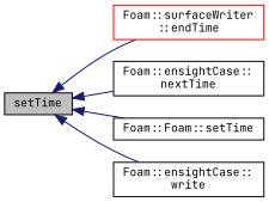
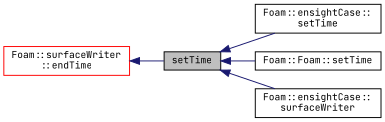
  digraph {
    fontname="JetBrains Mono"
    rankdir=LR
    node [color=black fontname="JetBrains Mono" fontsize=10 shape=record]
    edge [color=midnightblue dir=back fontname="JetBrains Mono" fontsize=10 labelfontname=Helvetica labelfontsize=10 style=solid]
    n1 [fillcolor=grey75 fontcolor=black height=0.2 label=setTime style=filled width=0.4]
    n2 [color=red height=0.2 label="Foam::surfaceWriter\l::endTime" width=0.4]
-   n3 [height=0.2 label="Foam::ensightCase::\lnextTime" width=0.4]
+   n3 [height=0.2 label="Foam::ensightCase::\lsetTime" width=0.4]
    n4 [height=0.2 label="Foam::Foam::setTime" width=0.4]
-   n5 [height=0.2 label="Foam::ensightCase::\lwrite" width=0.4]
-   n1 -> n2
+   n5 [height=0.2 label="Foam::ensightCase::\lsurfaceWriter" width=0.4]
+   n2 -> n1
    n1 -> n3
    n1 -> n4
    n1 -> n5
  }
